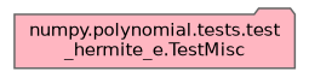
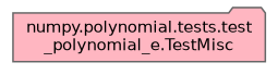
  digraph {
    rankdir=LR
-   n1 [color=grey40 fillcolor=lightpink fontname=Helvetica fontsize=10 height=0.2 label="numpy.polynomial.tests.test\l_hermite_e.TestMisc" shape=folder style=filled width=0.4]
+   n1 [color=grey40 fillcolor=lightpink fontname=Helvetica fontsize=10 height=0.2 label="numpy.polynomial.tests.test\l_polynomial_e.TestMisc" shape=folder style=filled width=0.4]
  }
